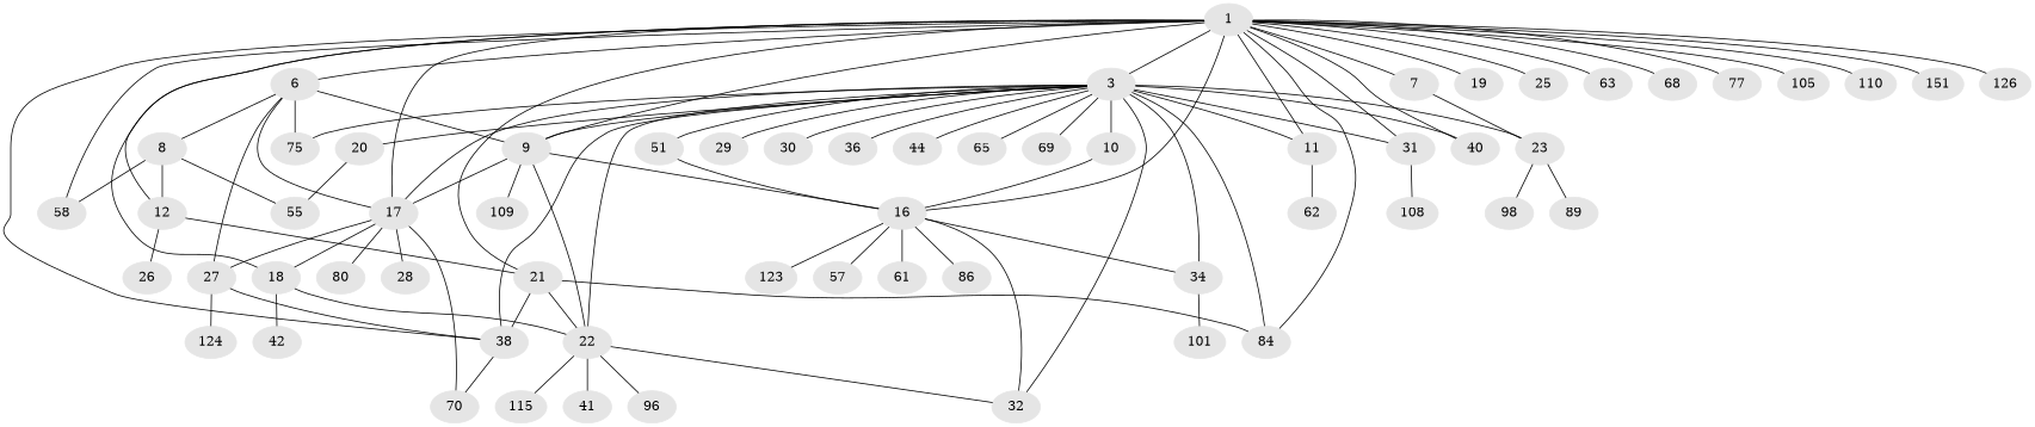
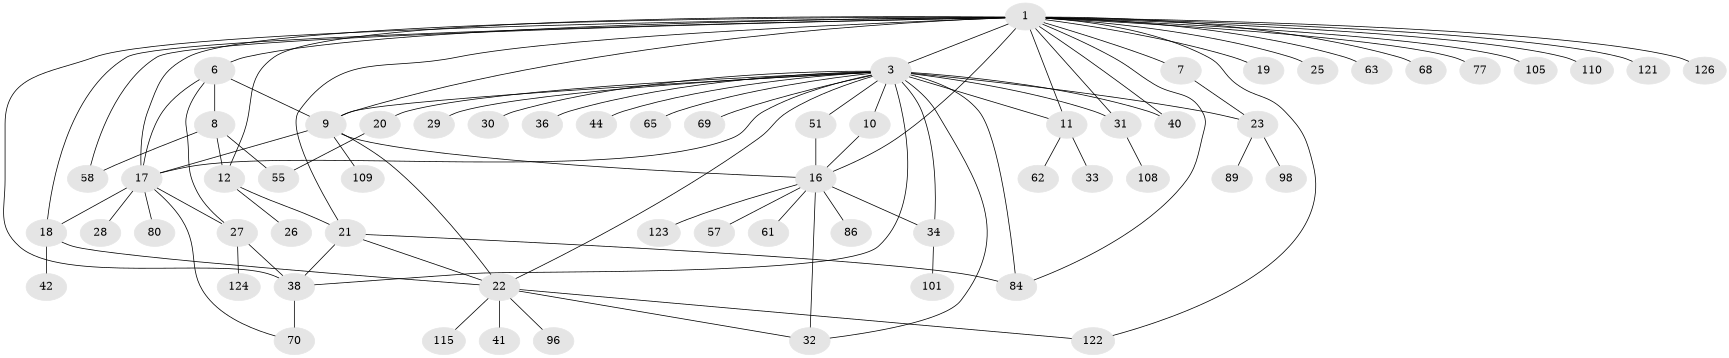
  graph {
    node [color=gray90 style=filled]
    1 [super="+2"]
    3 [super="+5+60+68"]
    6 [super="+100+102+107+15+39+43"]
    7
    9 [super="+97+106+92+49"]
    11
    12 [super="+71"]
    16 [super="+45"]
    17 [super="+104+47+37+119+76"]
    18
    19 [super="+72+73"]
    21 [super="+84"]
    n13 [label=84]
    25 [super="+53"]
    31
    38 [super="+99+67+56"]
    40 [super="+125"]
    58
    63
    n20 [label=68]
    77
    105
    110
-   121 [label=151]
+   121
+   122
    126
    10 [super="+46+74"]
    20
    22
    23
    29
    30 [super="+48"]
    32 [super="+111"]
    34 [super="+35"]
    36
    44 [super="+103+81"]
    51
    65 [super="+78"]
    69
-   75
    8
    27
    109
+   33
    62
    26
    57
    61
    86
    123
    28
    70
    80
    42
    108
    55
    41 [super="+114"]
    96
    115
    89
    98
    101
    124
    1 -- 3 [weight=5]
    1 -- 6 [weight=2]
    1 -- 7
    1 -- 9 [weight=2]
    1 -- 11
    1 -- 12
    1 -- 16 [weight=2]
    1 -- 17
    1 -- 18
    1 -- 19
    1 -- 21
    1 -- n13
    1 -- 25
    1 -- 31
    1 -- 38
    1 -- 40 [weight=2]
    1 -- 58
    1 -- 63
    1 -- n20
    1 -- 77
    1 -- 105
    1 -- 110
    1 -- 121
+   1 -- 122
    1 -- 126
    3 -- 9 [weight=2]
    3 -- 11 [weight=2]
    3 -- 17
    3 -- n13
    3 -- 31
    3 -- 38
    3 -- 40
    3 -- 10 [weight=2]
    3 -- 20
    3 -- 22
    3 -- 23
    3 -- 29
    3 -- 30
    3 -- 32
    3 -- 34
    3 -- 36
    3 -- 44
    3 -- 51
    3 -- 65
    3 -- 69
-   3 -- 75
    6 -- 9
    6 -- 17
-   6 -- 75
    6 -- 8
    6 -- 27
    7 -- 23
    9 -- 16
    9 -- 17
    9 -- 22
    9 -- 109
+   11 -- 33
    11 -- 62
    12 -- 21
    12 -- 26
    16 -- 32
    16 -- 34
    16 -- 57
    16 -- 61
    16 -- 86
    16 -- 123
    17 -- 18
    17 -- 27
    17 -- 28
    17 -- 70
    17 -- 80
    18 -- 22
    18 -- 42
    21 -- n13
    21 -- 38
    21 -- 22
    31 -- 108
    38 -- 70
    10 -- 16
    20 -- 55
+   22 -- 122
    22 -- 32
    22 -- 41
    22 -- 96
    22 -- 115
    23 -- 89
    23 -- 98
    34 -- 101
    51 -- 16 [weight=3]
    8 -- 12
    8 -- 58
    8 -- 55
    27 -- 38
    27 -- 124
  }
